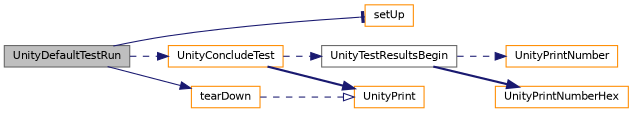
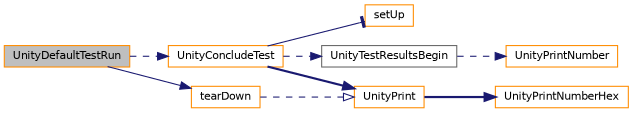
  digraph {
    rankdir=LR
    node [color=darkorange fillcolor=white fontname=Helvetica fontsize=10 shape=record style=filled]
    edge [arrowhead=normal color=midnightblue fontname=Helvetica fontsize=10 labelfontname=Helvetica labelfontsize=10 style=dashed]
-   n1 [color=gray40 fillcolor=grey75 fontcolor=black height=0.2 label=UnityDefaultTestRun width=0.4]
+   n1 [fillcolor=grey75 fontcolor=black height=0.2 label=UnityDefaultTestRun width=0.4]
    n2 [height=0.2 label=setUp width=0.4]
    n3 [height=0.2 label=tearDown width=0.4]
    n4 [height=0.2 label=UnityConcludeTest width=0.4]
    n5 [height=0.2 label=UnityPrint width=0.4]
    n6 [color=gray40 height=0.2 label=UnityTestResultsBegin width=0.4]
    n7 [height=0.2 label=UnityPrintNumber width=0.4]
    n8 [height=0.2 label=UnityPrintNumberHex width=0.4]
-   n1 -> n2 [arrowhead=tee style=solid]
+   n4 -> n2 [arrowhead=tee style=solid]
    n1 -> n3 [style=solid]
    n1 -> n4
    n3 -> n5 [arrowhead=onormal]
    n4 -> n5 [style=bold]
    n4 -> n6
-   n6 -> n8 [style=bold]
+   n5 -> n8 [style=bold]
    n6 -> n7
  }
